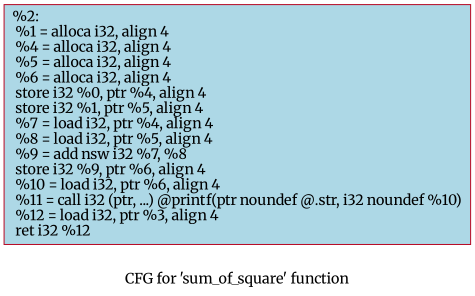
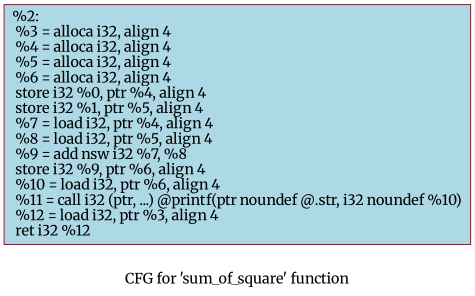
  digraph {
    label="CFG for 'sum_of_square' function"
    fontname=Merriweather
-   n1 [color="#b70d28ff" fillcolor=lightblue label="{%2:\l  %1 = alloca i32, align 4\l  %4 = alloca i32, align 4\l  %5 = alloca i32, align 4\l  %6 = alloca i32, align 4\l  store i32 %0, ptr %4, align 4\l  store i32 %1, ptr %5, align 4\l  %7 = load i32, ptr %4, align 4\l  %8 = load i32, ptr %5, align 4\l  %9 = add nsw i32 %7, %8\l  store i32 %9, ptr %6, align 4\l  %10 = load i32, ptr %6, align 4\l  %11 = call i32 (ptr, ...) @printf(ptr noundef @.str, i32 noundef %10)\l  %12 = load i32, ptr %3, align 4\l  ret i32 %12\l}" shape=record style=filled fontname=Merriweather]
+   n1 [color="#b70d28ff" fillcolor=lightblue label="{%2:\l  %3 = alloca i32, align 4\l  %4 = alloca i32, align 4\l  %5 = alloca i32, align 4\l  %6 = alloca i32, align 4\l  store i32 %0, ptr %4, align 4\l  store i32 %1, ptr %5, align 4\l  %7 = load i32, ptr %4, align 4\l  %8 = load i32, ptr %5, align 4\l  %9 = add nsw i32 %7, %8\l  store i32 %9, ptr %6, align 4\l  %10 = load i32, ptr %6, align 4\l  %11 = call i32 (ptr, ...) @printf(ptr noundef @.str, i32 noundef %10)\l  %12 = load i32, ptr %3, align 4\l  ret i32 %12\l}" shape=record style=filled fontname=Merriweather]
  }
